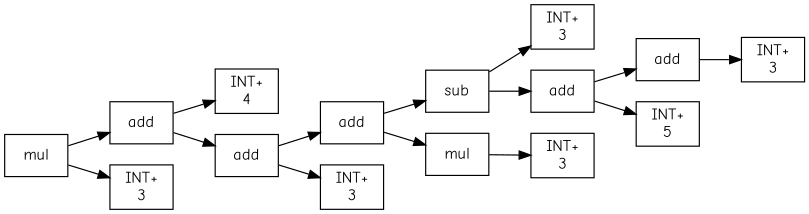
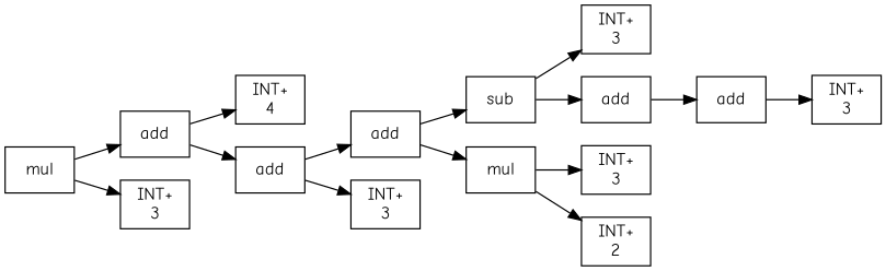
  digraph {
    fontname="Comic Neue"
    rankdir=LR
    node [fontname="Comic Neue" shape=box]
    edge [fontname="Comic Neue"]
    n1 [label=mul]
    n2 [label=add]
    n3 [label="INT+\n3"]
    n4 [label="INT+\n4"]
    n5 [label=add]
    n6 [label=add]
    n7 [label="INT+\n3"]
    n8 [label=sub]
    n9 [label=mul]
    n10 [label="INT+\n3"]
    n11 [label=add]
    n12 [label="INT+\n3"]
+   n13 [label="INT+\n2"]
    n14 [label=add]
-   n15 [label="INT+\n5"]
    n16 [label="INT+\n3"]
    n1 -> n2
    n1 -> n3
    n2 -> n4
    n2 -> n5
    n5 -> n6
    n5 -> n7
    n6 -> n8
    n6 -> n9
    n8 -> n10
    n8 -> n11
    n9 -> n12
+   n9 -> n13
    n11 -> n14
-   n11 -> n15
    n14 -> n16
  }
